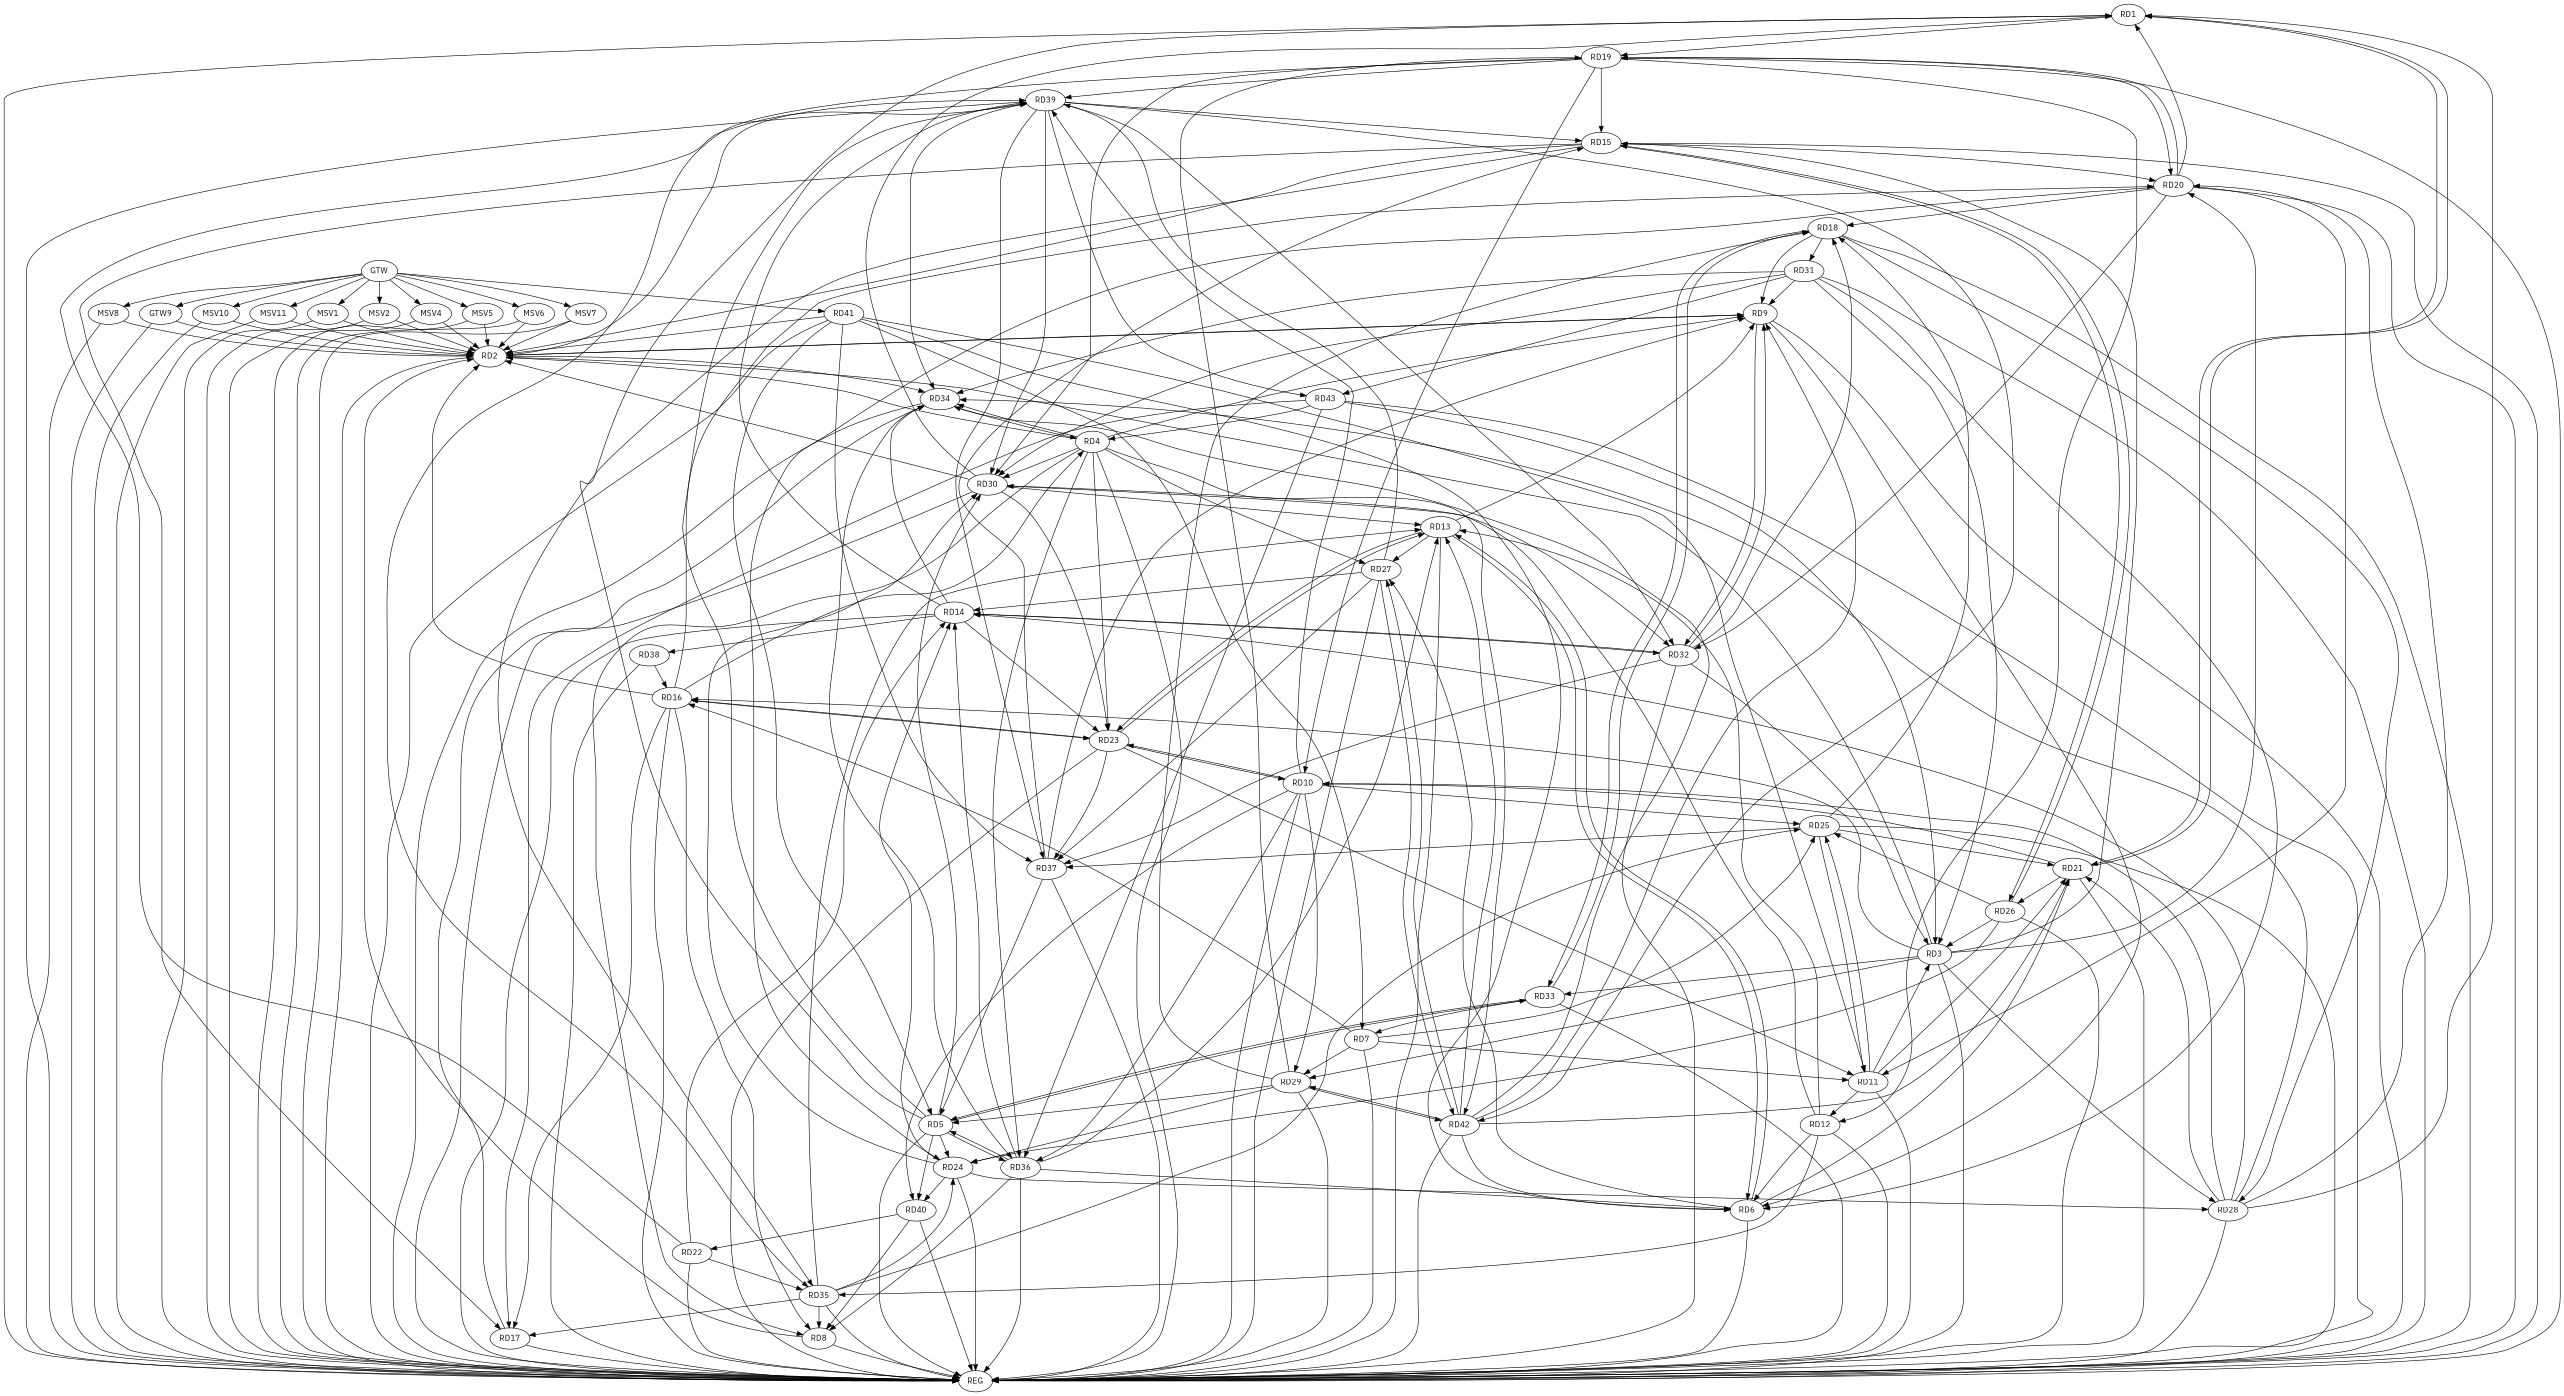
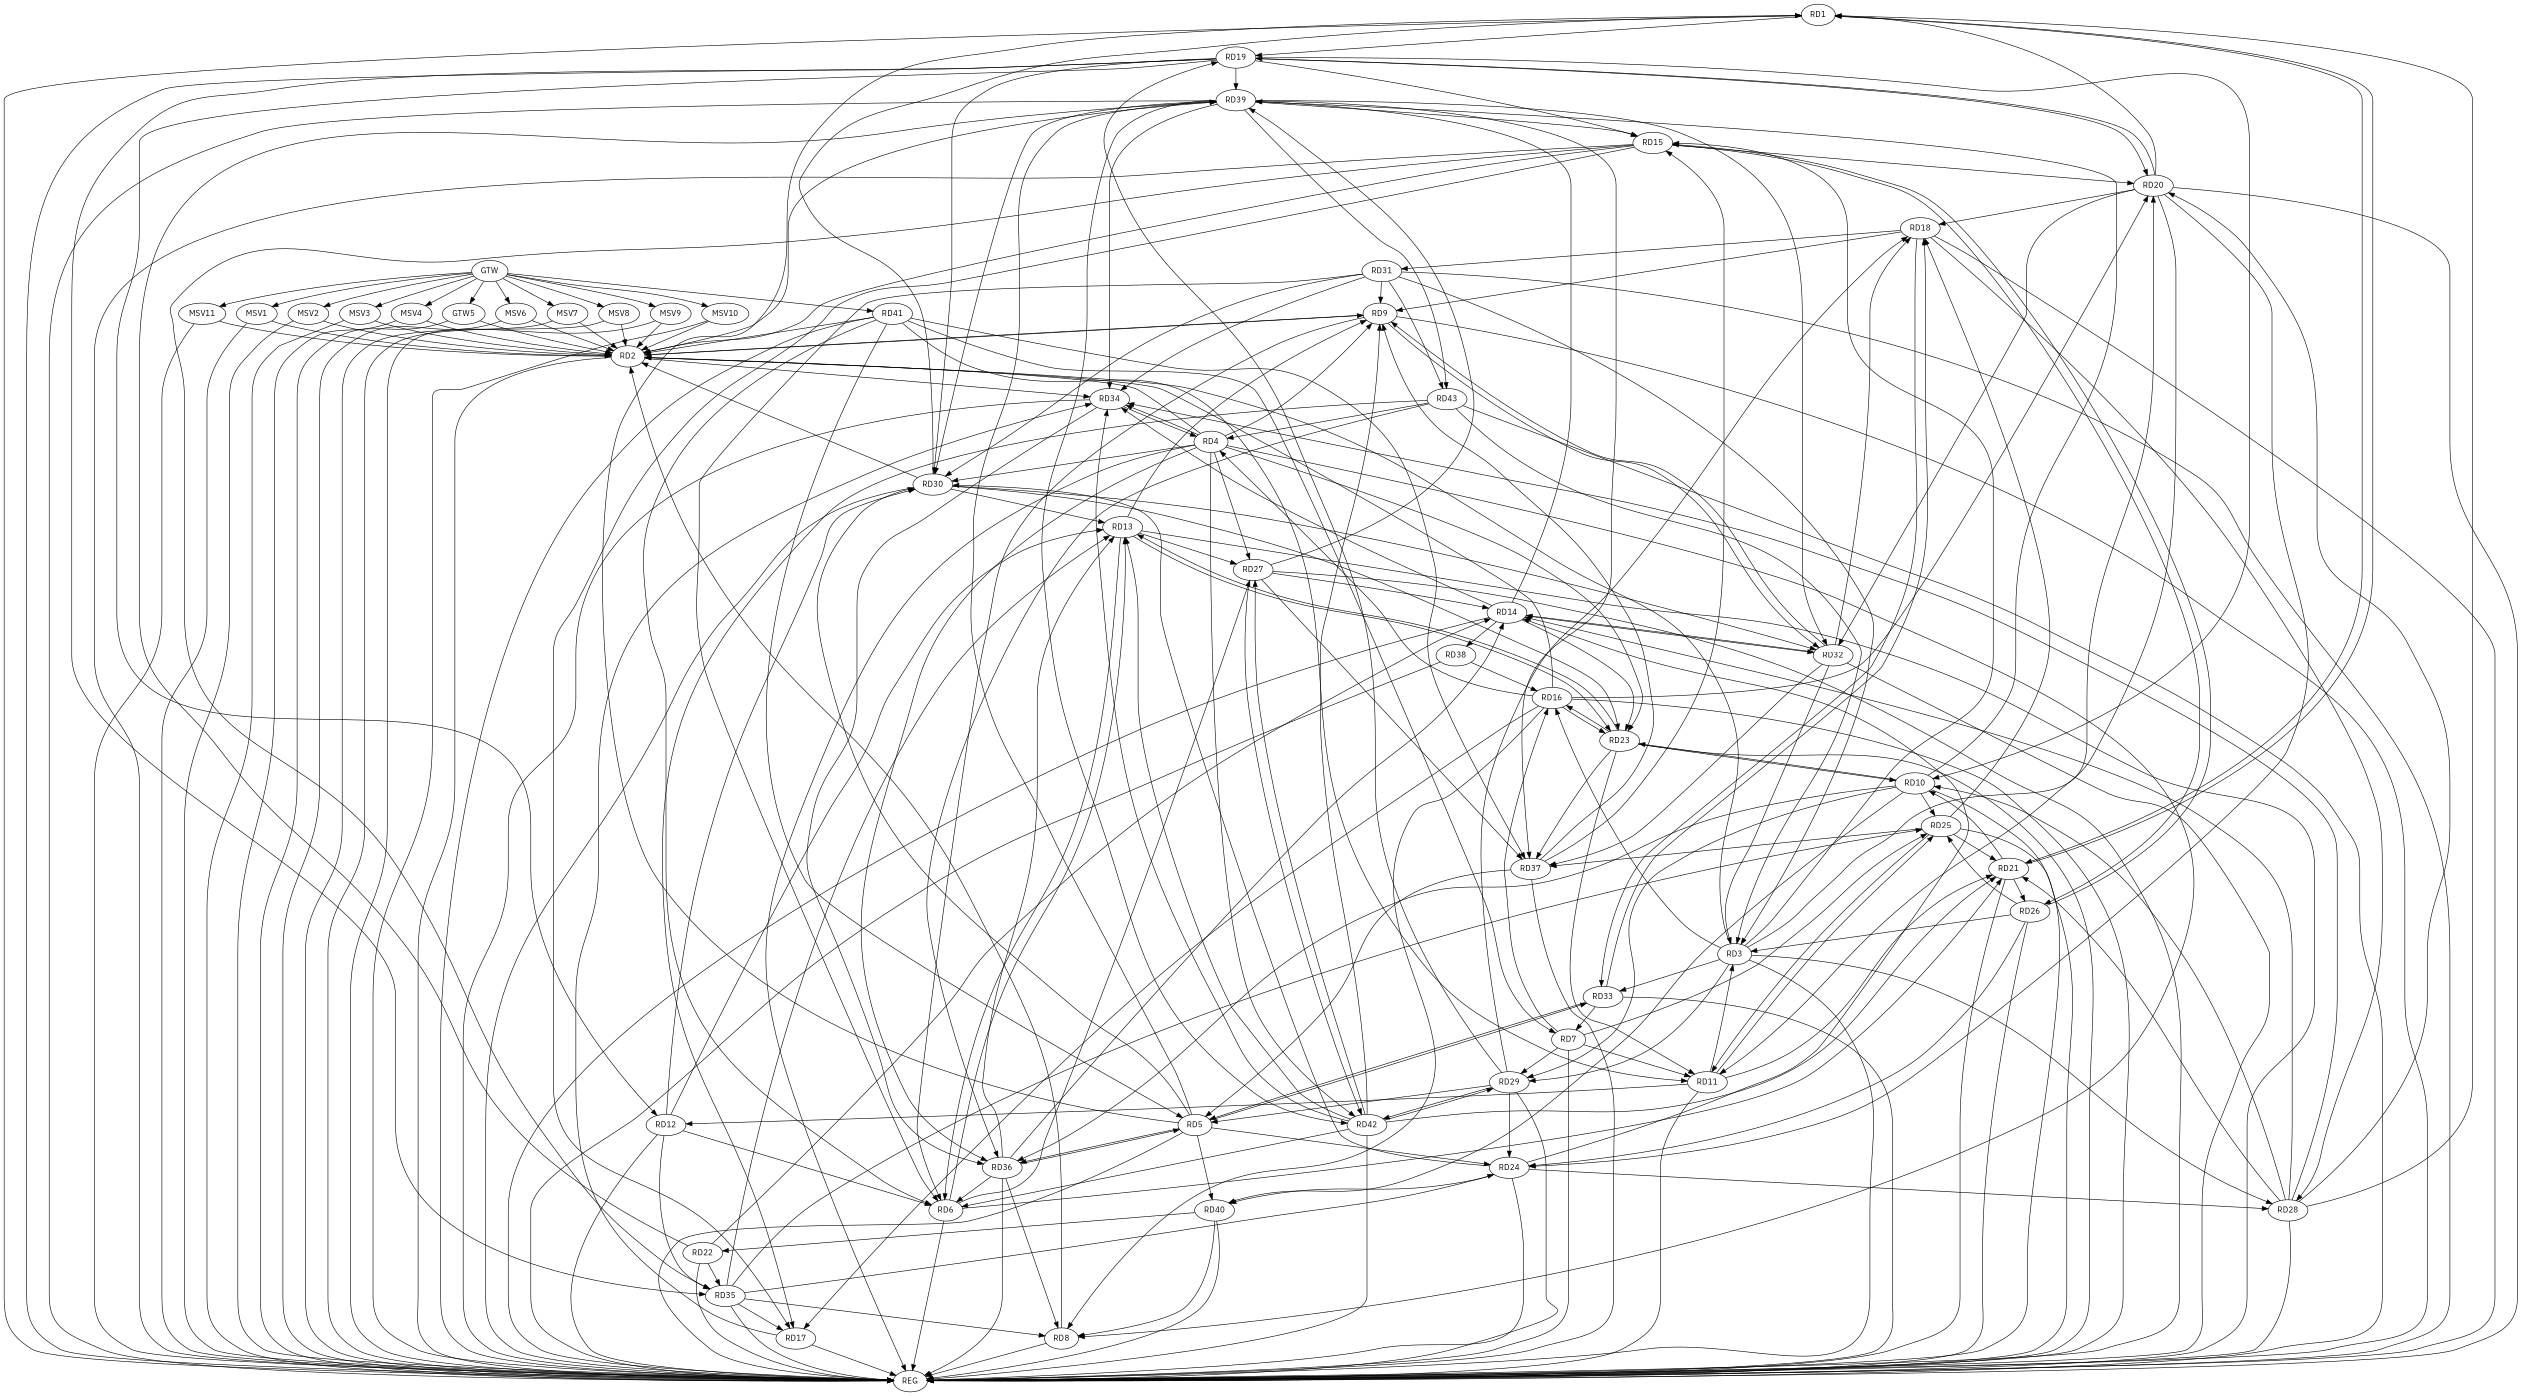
  strict digraph {
    fontname="IBM Plex Sans"
    node [fontname="IBM Plex Sans"]
    edge [fontname="IBM Plex Sans"]
    n1 [label=RD1]
    n2 [label=RD19]
    n3 [label=RD21]
    n4 [label=REG]
    n5 [label=RD39]
    n6 [label=RD15]
    n7 [label=RD20]
    n8 [label=RD30]
    n9 [label=RD10]
    n10 [label=RD12]
    n11 [label=RD35]
    n12 [label=RD26]
    n13 [label=RD2]
    n14 [label=RD9]
    n15 [label=RD34]
    n16 [label=RD6]
    n17 [label=RD32]
    n18 [label=RD4]
    n19 [label=RD36]
    n20 [label=RD42]
    n21 [label=RD37]
    n22 [label=RD43]
    n23 [label=RD3]
    n24 [label=RD16]
    n25 [label=RD28]
    n26 [label=RD29]
    n27 [label=RD33]
    n28 [label=RD17]
    n29 [label=RD8]
    n30 [label=RD23]
    n31 [label=RD24]
    n32 [label=RD11]
    n33 [label=RD18]
    n34 [label=RD14]
    n35 [label=RD5]
    n36 [label=RD7]
    n37 [label=RD27]
    n38 [label=RD13]
    n39 [label=RD40]
    n40 [label=RD22]
    n41 [label=RD25]
    n42 [label=RD38]
    n43 [label=RD31]
    n44 [label=RD41]
    n45 [label=GTW]
    n46 [label=MSV1]
    n47 [label=MSV2]
+   n48 [label=MSV3]
    n49 [label=MSV4]
-   n50 [label=MSV5]
+   n50 [label=GTW5]
    n51 [label=MSV6]
    n52 [label=MSV7]
    n53 [label=MSV8]
-   n54 [label=GTW9]
+   n54 [label=MSV9]
    n55 [label=MSV10]
    n56 [label=MSV11]
    n1 -> n2
    n1 -> n3
    n1 -> n4
    n2 -> n4
    n2 -> n5
    n2 -> n6
    n2 -> n7
    n2 -> n8
    n2 -> n9
    n2 -> n10
    n2 -> n11
    n3 -> n1
    n3 -> n4
    n3 -> n9
    n3 -> n12
    n5 -> n4
    n5 -> n6
    n5 -> n8
    n5 -> n15
    n5 -> n17
    n5 -> n20
    n5 -> n21
    n5 -> n22
    n6 -> n4
    n6 -> n7
    n6 -> n11
    n6 -> n12
    n6 -> n13
    n6 -> n28
    n7 -> n1
    n7 -> n2
    n7 -> n4
    n7 -> n17
    n7 -> n31
    n7 -> n32
    n7 -> n33
    n8 -> n1
    n8 -> n4
    n8 -> n13
    n8 -> n17
    n8 -> n30
    n8 -> n38
    n9 -> n4
    n9 -> n5
    n9 -> n19
    n9 -> n26
    n9 -> n30
    n9 -> n39
    n9 -> n41
    n10 -> n4
    n10 -> n8
    n10 -> n11
    n10 -> n16
    n10 -> n38
    n11 -> n4
    n11 -> n28
    n11 -> n29
    n11 -> n31
    n11 -> n38
    n11 -> n41
    n12 -> n4
    n12 -> n6
    n12 -> n23
    n12 -> n31
    n12 -> n41
    n13 -> n4
    n13 -> n5
    n13 -> n14
    n13 -> n15
    n14 -> n4
    n14 -> n13
    n14 -> n16
    n14 -> n17
    n15 -> n4
    n15 -> n18
    n15 -> n19
    n16 -> n3
    n16 -> n4
    n16 -> n37
    n16 -> n38
    n17 -> n4
    n17 -> n14
    n17 -> n21
    n17 -> n23
    n17 -> n33
    n17 -> n34
    n18 -> n4
    n18 -> n8
    n18 -> n13
    n18 -> n14
    n18 -> n15
    n18 -> n19
    n18 -> n20
    n18 -> n29
    n18 -> n30
    n18 -> n37
    n19 -> n4
    n19 -> n16
    n19 -> n29
    n19 -> n34
    n19 -> n35
    n19 -> n38
    n20 -> n3
    n20 -> n4
    n20 -> n14
    n20 -> n15
    n20 -> n16
    n20 -> n26
    n20 -> n37
    n20 -> n38
    n21 -> n4
    n21 -> n6
    n21 -> n14
    n21 -> n35
    n22 -> n4
    n22 -> n18
    n22 -> n19
    n22 -> n23
    n22 -> n28
    n23 -> n4
    n23 -> n6
    n23 -> n7
    n23 -> n13
    n23 -> n24
    n23 -> n25
    n23 -> n26
    n23 -> n27
    n24 -> n4
    n24 -> n7
    n24 -> n13
    n24 -> n18
    n24 -> n28
    n24 -> n29
    n24 -> n30
    n25 -> n1
    n25 -> n3
    n25 -> n4
    n25 -> n7
    n25 -> n9
    n25 -> n15
    n25 -> n34
    n26 -> n2
    n26 -> n4
    n26 -> n20
    n26 -> n31
    n26 -> n33
    n26 -> n35
    n27 -> n4
    n27 -> n33
    n27 -> n35
    n27 -> n36
    n28 -> n4
    n28 -> n15
    n29 -> n4
    n29 -> n13
    n30 -> n4
    n30 -> n9
    n30 -> n21
    n30 -> n24
    n30 -> n32
    n30 -> n38
    n31 -> n4
    n31 -> n8
    n31 -> n25
    n31 -> n34
    n31 -> n39
    n32 -> n3
    n32 -> n4
    n32 -> n10
    n32 -> n23
    n32 -> n41
    n33 -> n4
    n33 -> n14
    n33 -> n25
    n33 -> n27
    n33 -> n43
    n34 -> n4
    n34 -> n5
    n34 -> n15
    n34 -> n17
    n34 -> n30
    n34 -> n42
    n35 -> n1
    n35 -> n4
    n35 -> n5
    n35 -> n8
    n35 -> n19
    n35 -> n27
    n35 -> n31
    n35 -> n39
    n36 -> n4
    n36 -> n24
    n36 -> n26
    n36 -> n32
    n36 -> n41
    n37 -> n4
    n37 -> n5
    n37 -> n20
    n37 -> n21
    n37 -> n34
    n38 -> n4
    n38 -> n14
    n38 -> n16
    n38 -> n30
    n38 -> n37
    n39 -> n4
    n39 -> n29
    n39 -> n40
    n40 -> n4
    n40 -> n5
    n40 -> n11
    n40 -> n34
    n41 -> n3
    n41 -> n4
    n41 -> n21
    n41 -> n32
    n41 -> n33
    n42 -> n4
    n42 -> n24
    n43 -> n4
    n43 -> n8
    n43 -> n14
    n43 -> n15
    n43 -> n16
    n43 -> n22
    n43 -> n23
    n44 -> n4
    n44 -> n13
    n44 -> n16
    n44 -> n21
    n44 -> n32
    n44 -> n35
    n44 -> n36
    n45 -> n44
    n45 -> n46
    n45 -> n47
+   n45 -> n48
    n45 -> n49
    n45 -> n50
    n45 -> n51
    n45 -> n52
    n45 -> n53
    n45 -> n54
    n45 -> n55
    n45 -> n56
    n46 -> n4
    n46 -> n13
    n47 -> n4
    n47 -> n13
+   n48 -> n4
+   n48 -> n13
    n49 -> n4
    n49 -> n13
    n50 -> n4
    n50 -> n13
    n51 -> n4
    n51 -> n13
    n52 -> n4
    n52 -> n13
    n53 -> n4
    n53 -> n13
    n54 -> n4
    n54 -> n13
    n55 -> n4
    n55 -> n13
    n56 -> n4
    n56 -> n13
  }
